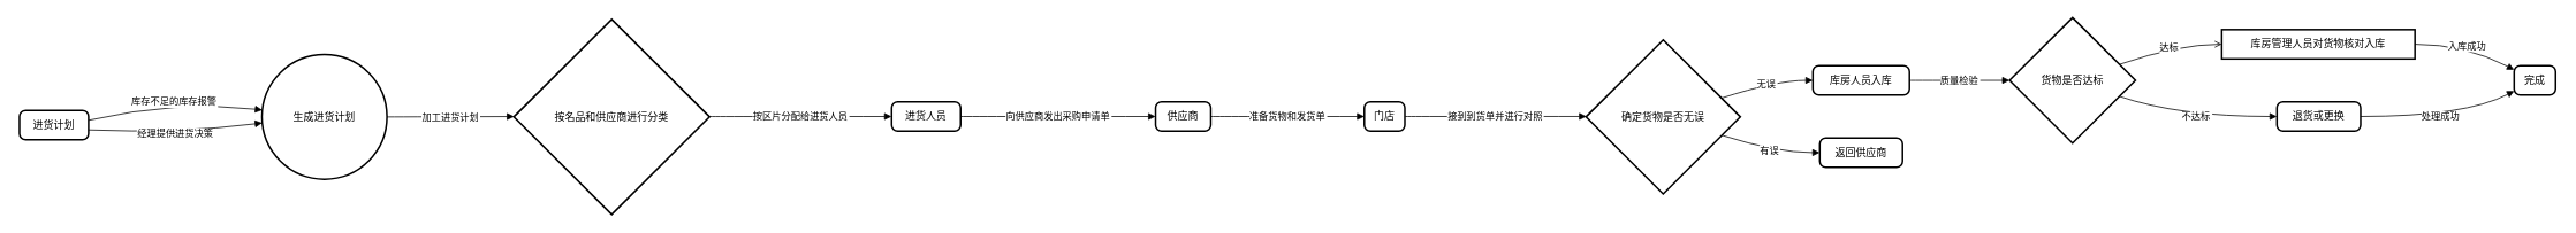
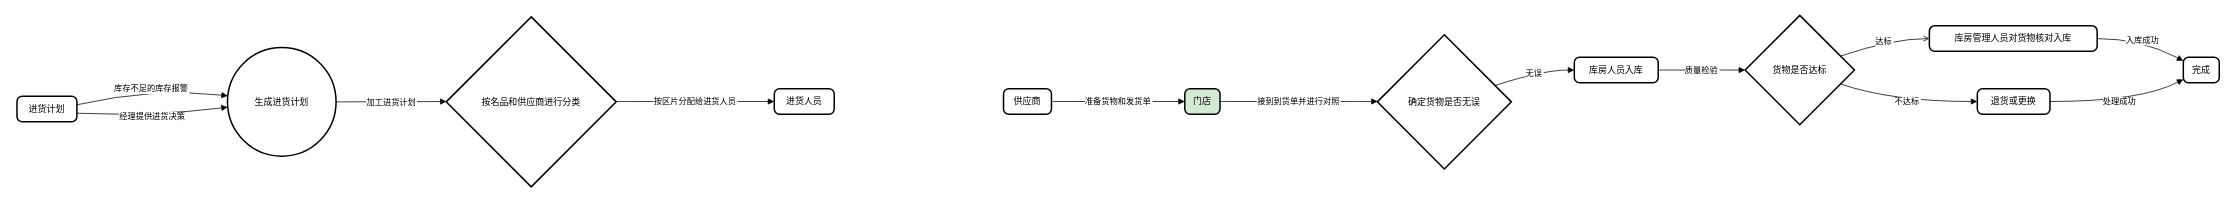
  <mxCell id="0" />
  <mxCell id="1" parent="0" />
  <mxCell id="2" value="进货计划" style="rounded=1;absoluteArcSize=1;arcSize=14;whiteSpace=wrap;strokeWidth=2;" vertex="1" parent="1"><mxGeometry x="20" y="128" width="80" height="34" as="geometry" /></mxCell>
  <mxCell id="3" value="生成进货计划" style="ellipse;strokeWidth=2;whiteSpace=wrap;" vertex="1" parent="1"><mxGeometry x="301" y="63" width="145" height="145" as="geometry" /></mxCell>
  <mxCell id="4" value="按名品和供应商进行分类" style="rhombus;strokeWidth=2;whiteSpace=wrap;" vertex="1" parent="1"><mxGeometry x="593" y="22" width="227" height="227" as="geometry" /></mxCell>
  <mxCell id="5" value="进货人员" style="rounded=1;absoluteArcSize=1;arcSize=14;whiteSpace=wrap;strokeWidth=2;" vertex="1" parent="1"><mxGeometry x="1031" y="118" width="80" height="34" as="geometry" /></mxCell>
  <mxCell id="6" value="供应商" style="rounded=1;absoluteArcSize=1;arcSize=14;whiteSpace=wrap;strokeWidth=2;" vertex="1" parent="1"><mxGeometry x="1337" y="118" width="64" height="34" as="geometry" /></mxCell>
- <mxCell id="7" value="门店" style="rounded=1;absoluteArcSize=1;arcSize=14;whiteSpace=wrap;strokeWidth=2;" vertex="1" parent="1"><mxGeometry x="1579" y="118" width="47" height="34" as="geometry" /></mxCell>
+ <mxCell id="7" value="门店" style="rounded=1;absoluteArcSize=1;arcSize=14;whiteSpace=wrap;strokeWidth=2;fillColor=#d5e8d4;" vertex="1" parent="1"><mxGeometry x="1579" y="118" width="47" height="34" as="geometry" /></mxCell>
  <mxCell id="8" value="确定货物是否无误" style="rhombus;strokeWidth=2;whiteSpace=wrap;" vertex="1" parent="1"><mxGeometry x="1836" y="46" width="179" height="179" as="geometry" /></mxCell>
  <mxCell id="9" value="库房人员入库" style="rounded=1;absoluteArcSize=1;arcSize=14;whiteSpace=wrap;strokeWidth=2;" vertex="1" parent="1"><mxGeometry x="2099" y="76" width="112" height="34" as="geometry" /></mxCell>
- <mxCell id="10" value="返回供应商" style="rounded=1;absoluteArcSize=1;arcSize=14;whiteSpace=wrap;strokeWidth=2;" vertex="1" parent="1"><mxGeometry x="2107" y="160" width="96" height="34" as="geometry" /></mxCell>
  <mxCell id="11" value="货物是否达标" style="rhombus;strokeWidth=2;whiteSpace=wrap;" vertex="1" parent="1"><mxGeometry x="2327" y="20" width="146" height="146" as="geometry" /></mxCell>
- <mxCell id="12" value="库房管理人员对货物核对入库" style="absoluteArcSize=1;arcSize=14;whiteSpace=wrap;strokeWidth=2;rounded=0;" vertex="1" parent="1"><mxGeometry x="2573" y="34" width="224" height="34" as="geometry" /></mxCell>
+ <mxCell id="12" value="库房管理人员对货物核对入库" style="rounded=1;absoluteArcSize=1;arcSize=14;whiteSpace=wrap;strokeWidth=2;" vertex="1" parent="1"><mxGeometry x="2573" y="34" width="224" height="34" as="geometry" /></mxCell>
  <mxCell id="13" value="退货或更换" style="rounded=1;absoluteArcSize=1;arcSize=14;whiteSpace=wrap;strokeWidth=2;" vertex="1" parent="1"><mxGeometry x="2637" y="118" width="97" height="34" as="geometry" /></mxCell>
  <mxCell id="14" value="完成" style="rounded=1;absoluteArcSize=1;arcSize=14;whiteSpace=wrap;strokeWidth=2;" vertex="1" parent="1"><mxGeometry x="2912" y="76" width="48" height="34" as="geometry" /></mxCell>
  <mxCell id="15" value="库存不足的库存报警" style="curved=1;startArrow=none;endArrow=block;exitX=1;exitY=0.334;entryX=0;entryY=0.439;rounded=0;" edge="1" parent="1" source="2" target="3"><mxGeometry relative="1" as="geometry"><Array as="points"><mxPoint x="203" y="116" /></Array></mxGeometry></mxCell>
  <mxCell id="16" value="经理提供进货决策" style="curved=1;startArrow=none;endArrow=block;exitX=1;exitY=0.666;entryX=0;entryY=0.554;rounded=0;" edge="1" parent="1" source="2" target="3"><mxGeometry relative="1" as="geometry"><Array as="points"><mxPoint x="203" y="155" /></Array></mxGeometry></mxCell>
  <mxCell id="17" value="加工进货计划" style="curved=1;startArrow=none;endArrow=block;exitX=1;exitY=0.497;entryX=0;entryY=0.498;rounded=0;" edge="1" parent="1" source="3" target="4"><mxGeometry relative="1" as="geometry"><Array as="points" /></mxGeometry></mxCell>
  <mxCell id="18" value="按区片分配给进货人员" style="curved=1;startArrow=none;endArrow=block;exitX=1;exitY=0.498;entryX=0;entryY=0.5;rounded=0;" edge="1" parent="1" source="4" target="5"><mxGeometry relative="1" as="geometry"><Array as="points" /></mxGeometry></mxCell>
- <mxCell id="19" value="向供应商发出采购申请单" style="curved=1;startArrow=none;endArrow=block;exitX=1;exitY=0.5;entryX=0;entryY=0.5;rounded=0;" edge="1" parent="1" source="5" target="6"><mxGeometry relative="1" as="geometry"><Array as="points" /></mxGeometry></mxCell>
  <mxCell id="20" value="准备货物和发货单" style="curved=1;startArrow=none;endArrow=block;exitX=1;exitY=0.5;entryX=0;entryY=0.5;rounded=0;" edge="1" parent="1" source="6" target="7"><mxGeometry relative="1" as="geometry"><Array as="points" /></mxGeometry></mxCell>
  <mxCell id="21" value="接到到货单并进行对照" style="curved=1;startArrow=none;endArrow=block;exitX=1;exitY=0.5;entryX=0;entryY=0.497;rounded=0;" edge="1" parent="1" source="7" target="8"><mxGeometry relative="1" as="geometry"><Array as="points" /></mxGeometry></mxCell>
  <mxCell id="22" value="无误" style="curved=1;startArrow=none;endArrow=block;exitX=1;exitY=0.338;entryX=0;entryY=0.5;rounded=0;" edge="1" parent="1" source="8" target="9"><mxGeometry relative="1" as="geometry"><Array as="points"><mxPoint x="2057" y="93" /></Array></mxGeometry></mxCell>
- <mxCell id="23" value="有误" style="curved=1;startArrow=none;endArrow=block;exitX=1;exitY=0.657;entryX=0;entryY=0.5;rounded=0;" edge="1" parent="1" source="8" target="10"><mxGeometry relative="1" as="geometry"><Array as="points"><mxPoint x="2057" y="177" /></Array></mxGeometry></mxCell>
  <mxCell id="24" value="质量检验" style="curved=1;startArrow=none;endArrow=block;exitX=1;exitY=0.5;entryX=0;entryY=0.5;rounded=0;" edge="1" parent="1" source="9" target="11"><mxGeometry relative="1" as="geometry"><Array as="points" /></mxGeometry></mxCell>
  <mxCell id="25" value="达标" style="curved=1;startArrow=none;endArrow=open;exitX=1;exitY=0.329;entryX=0;entryY=0.5;rounded=0;" edge="1" parent="1" source="11" target="12"><mxGeometry relative="1" as="geometry"><Array as="points"><mxPoint x="2523" y="51" /></Array></mxGeometry></mxCell>
  <mxCell id="26" value="不达标" style="curved=1;startArrow=none;endArrow=block;exitX=1;exitY=0.671;entryX=-0.005;entryY=0.5;rounded=0;" edge="1" parent="1" source="11" target="13"><mxGeometry relative="1" as="geometry"><Array as="points"><mxPoint x="2523" y="135" /></Array></mxGeometry></mxCell>
  <mxCell id="27" value="入库成功" style="curved=1;startArrow=none;endArrow=block;exitX=1;exitY=0.5;entryX=0;entryY=0.136;rounded=0;" edge="1" parent="1" source="12" target="14"><mxGeometry relative="1" as="geometry"><Array as="points"><mxPoint x="2855" y="51" /></Array></mxGeometry></mxCell>
  <mxCell id="28" value="处理成功" style="curved=1;startArrow=none;endArrow=block;exitX=0.995;exitY=0.5;entryX=0;entryY=0.864;rounded=0;" edge="1" parent="1" source="13" target="14"><mxGeometry relative="1" as="geometry"><Array as="points"><mxPoint x="2855" y="135" /></Array></mxGeometry></mxCell>
